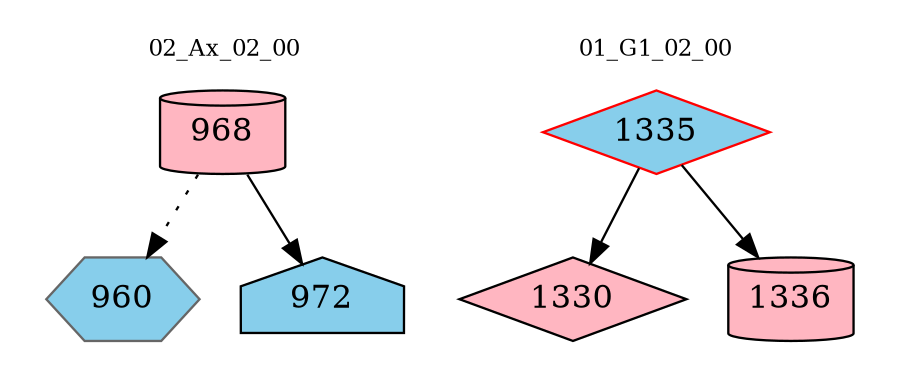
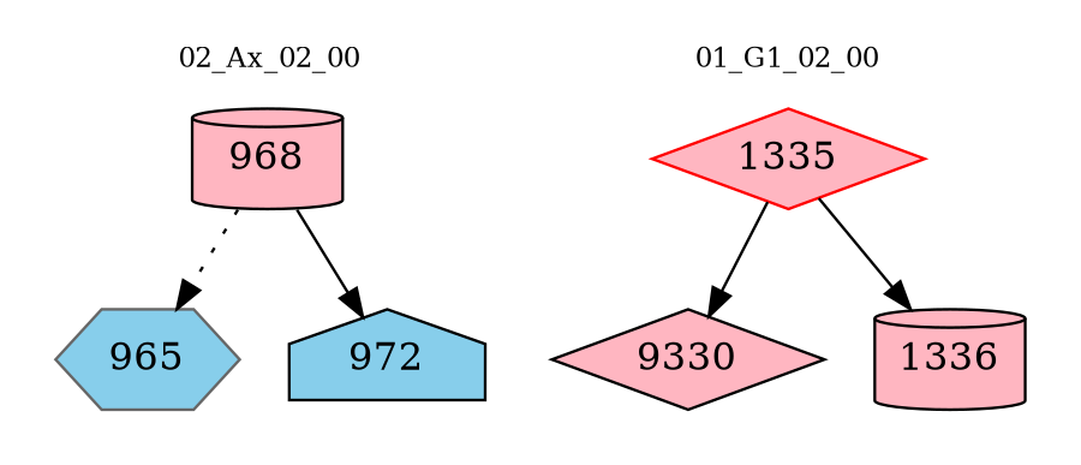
  digraph {
    node [color=black fillcolor=lightpink shape=cylinder style=filled]
    edge [color=black style=solid]
    n1 [label=968]
-   n2 [color=gray40 fillcolor=skyblue label=960 shape=hexagon]
+   n2 [color=gray40 fillcolor=skyblue label=965 shape=hexagon]
    n3 [fillcolor=skyblue label=972 shape=house]
-   n4 [color=red fillcolor=skyblue label=1335 shape=diamond]
-   n5 [label=1330 shape=diamond]
+   n4 [color=red label=1335 shape=diamond]
+   n5 [label=9330 shape=diamond]
    n6 [label=1336]
    subgraph cluster_1 {
      color=white
      fontsize=10
      label="02_Ax_02_00"
      n1
      n2
      n3
    }
    subgraph cluster_2 {
      color=white
      fontsize=10
      label="01_G1_02_00"
      n4
      n5
      n6
    }
    n1 -> n2 [style=dotted]
    n1 -> n3
    n4 -> n5
    n4 -> n6
  }
